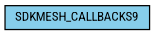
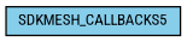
  digraph {
    rankdir=LR
    fontname="Roboto Condensed"
-   n1 [color=black fillcolor=skyblue fontname="Roboto Condensed" fontsize=10 height=0.2 label=SDKMESH_CALLBACKS9 shape=record style=filled width=0.4]
+   n1 [color=black fillcolor=skyblue fontname="Roboto Condensed" fontsize=10 height=0.2 label=SDKMESH_CALLBACKS5 shape=record style=filled width=0.4]
  }
